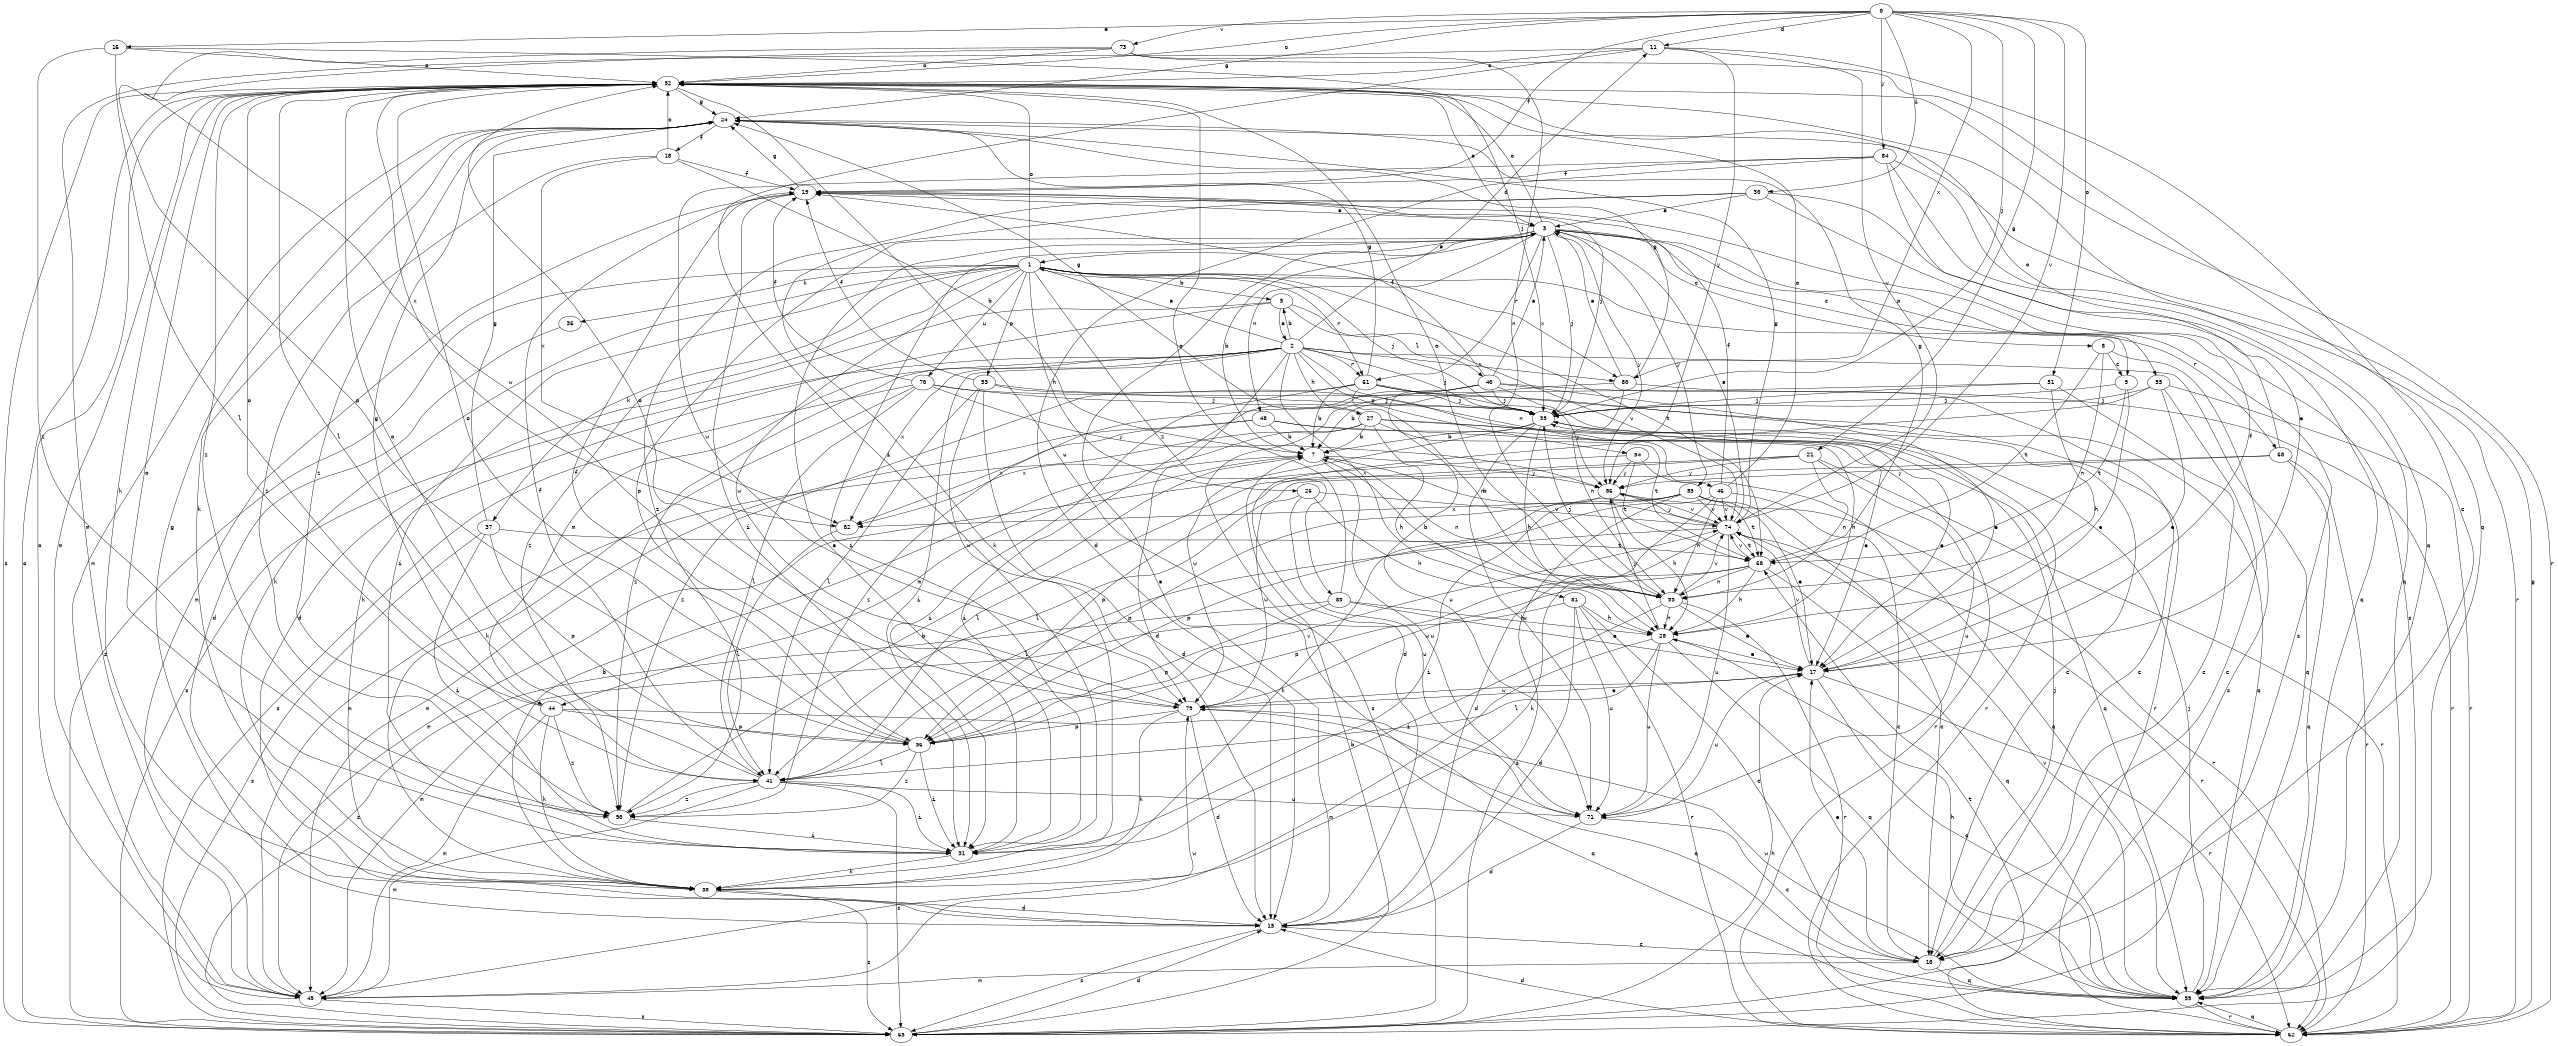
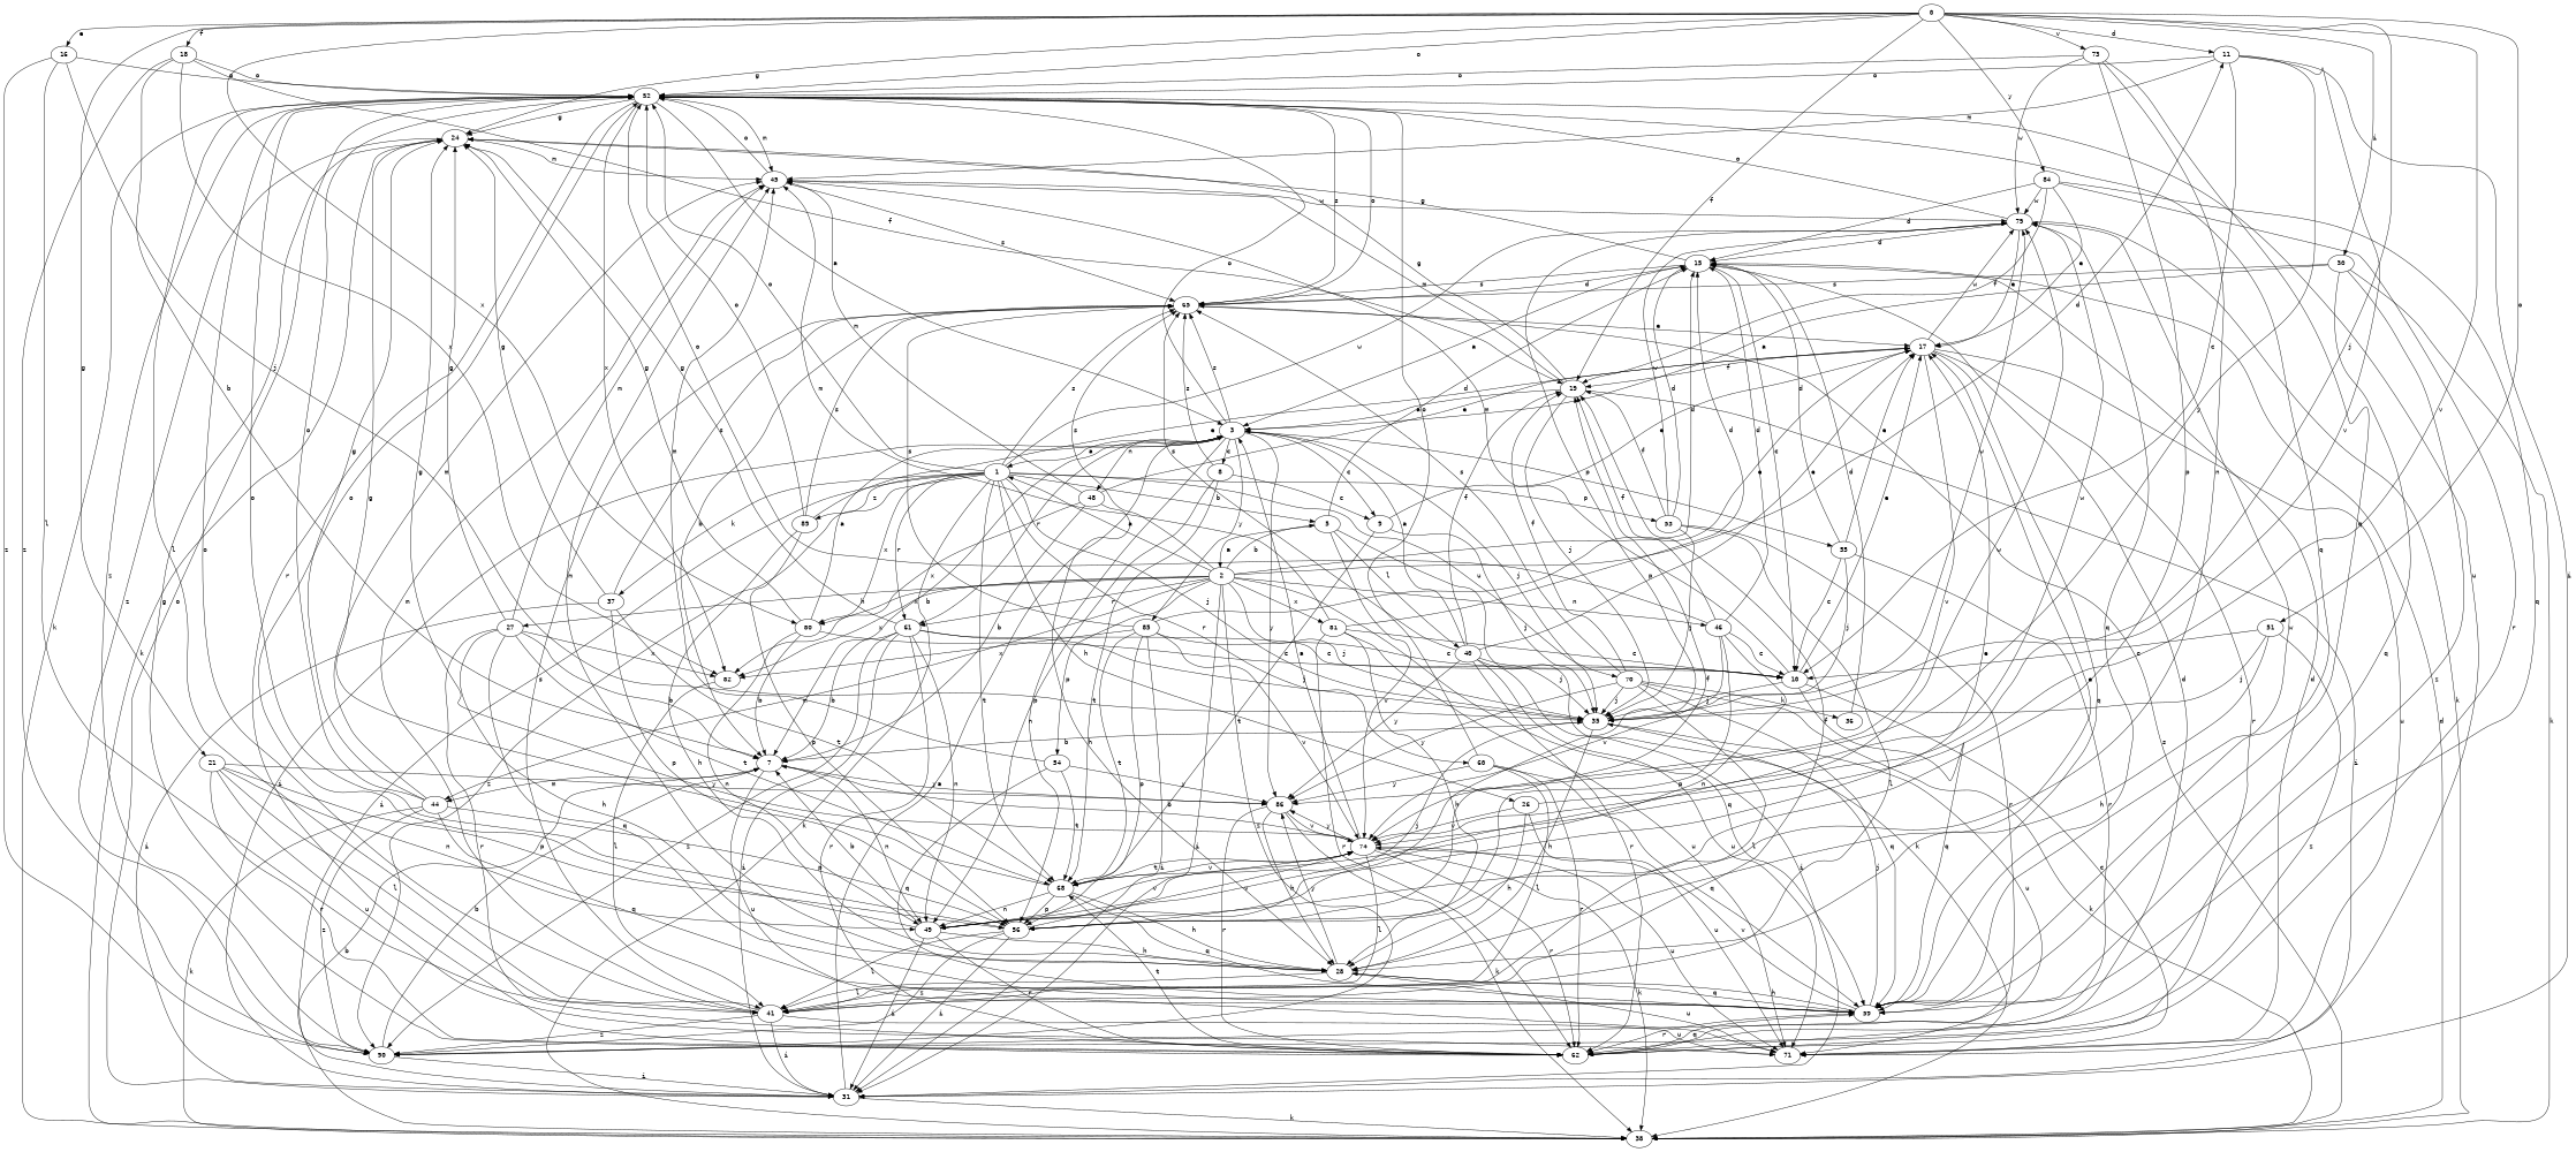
  strict digraph {
    fontname="DejaVu Sans Mono"
    node [fontname="DejaVu Sans Mono"]
    edge [fontname="DejaVu Sans Mono"]
    0
    11
    16
    18
    19
    21
    24
    30
    35
    51
    52
    73
    74
    80
    84
    31
    86
    10
    45
    90
    41
    82
    7
    3
    56
-   49 [label=99]
+   49
    71
    62
    38
    65
    59
    79
    17
    28
    68
    n36 [label=15]
    1
    5
    26
    36
    37
    53
    60
    61
    70
    89
    2
    40
    27
    44
    46
    54
    81
    8
    9
    48
    55
    85
    0 -> 11 [label=d]
    0 -> 16 [label=e]
-   24 -> 18 [label=f]
+   0 -> 18 [label=f]
    0 -> 19 [label=f]
    0 -> 21 [label=g]
    0 -> 24 [label=g]
    0 -> 30 [label=i]
    0 -> 35 [label=j]
    0 -> 51 [label=o]
    0 -> 52 [label=o]
    0 -> 73 [label=v]
    0 -> 74 [label=v]
    0 -> 80 [label=x]
    0 -> 84 [label=y]
    11 -> 52 [label=o]
    11 -> 74 [label=v]
    11 -> 31 [label=i]
    11 -> 86 [label=y]
    11 -> 10 [label=c]
    11 -> 45 [label=m]
    16 -> 35 [label=j]
    16 -> 52 [label=o]
    16 -> 90 [label=z]
    16 -> 41 [label=l]
    18 -> 19 [label=f]
    18 -> 52 [label=o]
    18 -> 90 [label=z]
    18 -> 82 [label=x]
    18 -> 7 [label=b]
    19 -> 24 [label=g]
    19 -> 35 [label=j]
    19 -> 31 [label=i]
    19 -> 45 [label=m]
    19 -> 3 [label=a]
    21 -> 86 [label=y]
    21 -> 41 [label=l]
    21 -> 56 [label=p]
    21 -> 49 [label=n]
    21 -> 71 [label=u]
    21 -> 62 [label=r]
    24 -> 45 [label=m]
    24 -> 90 [label=z]
    24 -> 38 [label=k]
    30 -> 90 [label=z]
    30 -> 3 [label=a]
    30 -> 38 [label=k]
    30 -> 65 [label=s]
    30 -> 59 [label=q]
    35 -> 7 [label=b]
    35 -> 71 [label=u]
    35 -> 79 [label=w]
-   35 -> 17 [label=e]
    35 -> 28 [label=h]
    51 -> 35 [label=j]
    51 -> 10 [label=c]
    51 -> 90 [label=z]
    51 -> 28 [label=h]
    52 -> 24 [label=g]
    52 -> 45 [label=m]
    52 -> 90 [label=z]
    52 -> 41 [label=l]
    52 -> 82 [label=x]
    52 -> 3 [label=a]
    52 -> 71 [label=u]
    52 -> 62 [label=r]
    52 -> 38 [label=k]
    52 -> 65 [label=s]
    52 -> 59 [label=q]
    73 -> 52 [label=o]
    73 -> 56 [label=p]
    73 -> 49 [label=n]
    73 -> 59 [label=q]
    73 -> 79 [label=w]
    74 -> 24 [label=g]
    74 -> 86 [label=y]
    74 -> 41 [label=l]
    74 -> 7 [label=b]
    74 -> 3 [label=a]
    74 -> 71 [label=u]
    74 -> 62 [label=r]
    74 -> 38 [label=k]
    74 -> 68 [label=t]
    80 -> 24 [label=g]
    80 -> 10 [label=c]
    80 -> 7 [label=b]
    80 -> 3 [label=a]
    80 -> 49 [label=n]
    84 -> 19 [label=f]
    84 -> 62 [label=r]
    84 -> 59 [label=q]
    84 -> 79 [label=w]
    84 -> 17 [label=e]
    84 -> n36 [label=d]
    31 -> 52 [label=o]
    31 -> 3 [label=a]
    31 -> 38 [label=k]
    86 -> 74 [label=v]
    86 -> 62 [label=r]
    86 -> 38 [label=k]
    86 -> 28 [label=h]
    10 -> 35 [label=j]
    10 -> 45 [label=m]
    10 -> 59 [label=q]
    10 -> 17 [label=e]
    45 -> 52 [label=o]
    45 -> 65 [label=s]
    45 -> 79 [label=w]
    90 -> 31 [label=i]
    90 -> 7 [label=b]
    41 -> 19 [label=f]
    41 -> 52 [label=o]
    41 -> 31 [label=i]
    41 -> 45 [label=m]
    41 -> 90 [label=z]
    41 -> 71 [label=u]
    41 -> 65 [label=s]
    82 -> 41 [label=l]
    7 -> 86 [label=y]
    7 -> 49 [label=n]
    7 -> 71 [label=u]
    7 -> 44 [label=m]
    3 -> 35 [label=j]
    3 -> 52 [label=o]
    3 -> 31 [label=i]
    3 -> 86 [label=y]
    3 -> 7 [label=b]
    3 -> 56 [label=p]
    3 -> 65 [label=s]
    3 -> 1 [label=a]
    3 -> 61 [label=r]
    3 -> 8 [label=c]
    3 -> 9 [label=c]
    3 -> 48 [label=n]
    3 -> 55 [label=p]
    3 -> 85 [label=y]
    56 -> 19 [label=f]
    56 -> 52 [label=o]
    56 -> 74 [label=v]
    56 -> 31 [label=i]
    56 -> 90 [label=z]
    56 -> 41 [label=l]
    49 -> 35 [label=j]
    49 -> 52 [label=o]
    49 -> 74 [label=v]
    49 -> 31 [label=i]
    49 -> 7 [label=b]
    49 -> 62 [label=r]
    49 -> 17 [label=e]
    49 -> 28 [label=h]
-   71 -> 10 [label=c]
+   10 -> 71 [label=c]
    71 -> n36 [label=d]
    62 -> 24 [label=g]
    62 -> 59 [label=q]
    62 -> 68 [label=t]
    62 -> n36 [label=d]
    38 -> 7 [label=b]
    38 -> 65 [label=s]
    38 -> n36 [label=d]
    65 -> 52 [label=o]
    65 -> 7 [label=b]
-   65 -> 17 [label=h]
+   65 -> 17 [label=e]
    65 -> n36 [label=d]
    59 -> 35 [label=j]
    59 -> 74 [label=v]
    59 -> 62 [label=r]
    59 -> 79 [label=w]
    59 -> 28 [label=h]
    79 -> 52 [label=o]
    79 -> 56 [label=p]
    79 -> 38 [label=k]
    79 -> 59 [label=q]
    79 -> 17 [label=e]
    79 -> n36 [label=d]
    17 -> 19 [label=f]
    17 -> 74 [label=v]
    17 -> 71 [label=u]
    17 -> 62 [label=r]
    17 -> 59 [label=q]
    17 -> 79 [label=w]
    28 -> 86 [label=y]
    28 -> 45 [label=m]
    28 -> 41 [label=l]
    28 -> 71 [label=u]
    28 -> 59 [label=q]
    28 -> 17 [label=e]
    68 -> 24 [label=g]
    68 -> 74 [label=v]
    68 -> 56 [label=p]
    68 -> 49 [label=n]
    68 -> 59 [label=q]
    68 -> 79 [label=w]
    68 -> 28 [label=h]
    n36 -> 24 [label=g]
    n36 -> 10 [label=c]
    n36 -> 3 [label=a]
    n36 -> 65 [label=s]
    1 -> 35 [label=j]
    1 -> 52 [label=o]
    1 -> 80 [label=x]
    1 -> 31 [label=i]
    1 -> 90 [label=z]
    1 -> 38 [label=k]
    1 -> 65 [label=s]
    1 -> 79 [label=w]
    1 -> 68 [label=t]
    1 -> 5 [label=b]
    1 -> 26 [label=h]
-   1 -> 36 [label=k]
+   70 -> 36 [label=k]
    1 -> 37 [label=k]
    1 -> 53 [label=p]
    1 -> 60 [label=r]
    1 -> 61 [label=r]
    1 -> 70 [label=u]
    1 -> 89 [label=z]
    5 -> 74 [label=v]
    5 -> 38 [label=k]
    5 -> n36 [label=d]
    5 -> 2 [label=a]
    5 -> 40 [label=l]
    26 -> 74 [label=v]
    26 -> 71 [label=u]
    26 -> 79 [label=w]
    26 -> 28 [label=h]
    36 -> n36 [label=d]
    37 -> 24 [label=g]
    37 -> 31 [label=i]
    37 -> 56 [label=p]
    37 -> 65 [label=s]
    37 -> 68 [label=t]
    53 -> 19 [label=f]
    53 -> 35 [label=j]
    53 -> 41 [label=l]
    53 -> 62 [label=r]
    53 -> 79 [label=w]
    53 -> n36 [label=d]
    60 -> 52 [label=o]
    60 -> 86 [label=y]
    60 -> 41 [label=l]
    60 -> 62 [label=r]
    60 -> 59 [label=q]
    61 -> 24 [label=g]
    61 -> 35 [label=j]
    61 -> 31 [label=i]
    61 -> 10 [label=c]
    61 -> 90 [label=z]
    61 -> 7 [label=b]
    61 -> 49 [label=n]
    61 -> 62 [label=r]
    70 -> 19 [label=f]
    70 -> 35 [label=j]
    70 -> 86 [label=y]
    70 -> 41 [label=l]
    70 -> 38 [label=k]
    70 -> 65 [label=s]
    70 -> 59 [label=q]
    89 -> 52 [label=o]
    89 -> 56 [label=p]
    89 -> 65 [label=s]
    89 -> 17 [label=e]
    89 -> 28 [label=h]
    2 -> 11 [label=d]
    2 -> 35 [label=j]
    2 -> 80 [label=x]
    2 -> 31 [label=i]
    2 -> 90 [label=z]
    2 -> 82 [label=x]
    2 -> 65 [label=s]
    2 -> 59 [label=q]
    2 -> n36 [label=d]
    2 -> 1 [label=a]
    2 -> 5 [label=b]
    2 -> 61 [label=r]
    2 -> 27 [label=h]
    2 -> 44 [label=m]
    2 -> 46 [label=n]
    2 -> 54 [label=p]
    2 -> 81 [label=x]
    40 -> 19 [label=f]
    40 -> 35 [label=j]
    40 -> 31 [label=i]
    40 -> 86 [label=y]
    40 -> 3 [label=a]
    40 -> 71 [label=u]
    40 -> 62 [label=r]
    40 -> 65 [label=s]
    40 -> 17 [label=e]
    27 -> 24 [label=g]
    27 -> 45 [label=m]
    27 -> 82 [label=x]
    27 -> 7 [label=b]
    27 -> 62 [label=r]
    27 -> 59 [label=q]
    27 -> 28 [label=h]
    27 -> 68 [label=t]
    44 -> 24 [label=g]
    44 -> 52 [label=o]
    44 -> 45 [label=m]
    44 -> 90 [label=z]
    44 -> 56 [label=p]
    44 -> 38 [label=k]
    44 -> 59 [label=q]
    46 -> 19 [label=f]
    46 -> 52 [label=o]
    46 -> 74 [label=v]
    46 -> 10 [label=c]
    46 -> 56 [label=p]
    46 -> 49 [label=n]
    46 -> n36 [label=d]
    54 -> 86 [label=y]
    54 -> 45 [label=m]
    54 -> 59 [label=q]
    54 -> 68 [label=t]
    81 -> 10 [label=c]
    81 -> 45 [label=m]
    81 -> 71 [label=u]
    81 -> 62 [label=r]
    81 -> 28 [label=h]
    81 -> n36 [label=d]
    8 -> 49 [label=n]
    8 -> 65 [label=s]
    8 -> 68 [label=t]
    8 -> 9 [label=c]
    9 -> 35 [label=j]
    9 -> 17 [label=e]
    9 -> 68 [label=t]
    48 -> 45 [label=m]
    48 -> 82 [label=x]
    48 -> 7 [label=b]
    48 -> 17 [label=e]
    48 -> 28 [label=h]
    55 -> 35 [label=j]
    55 -> 10 [label=c]
    55 -> 62 [label=r]
    55 -> 17 [label=e]
    55 -> n36 [label=d]
    85 -> 74 [label=v]
    85 -> 31 [label=i]
    85 -> 10 [label=c]
    85 -> 82 [label=x]
    85 -> 56 [label=p]
    85 -> 65 [label=s]
    85 -> 17 [label=e]
    85 -> 68 [label=t]
  }
